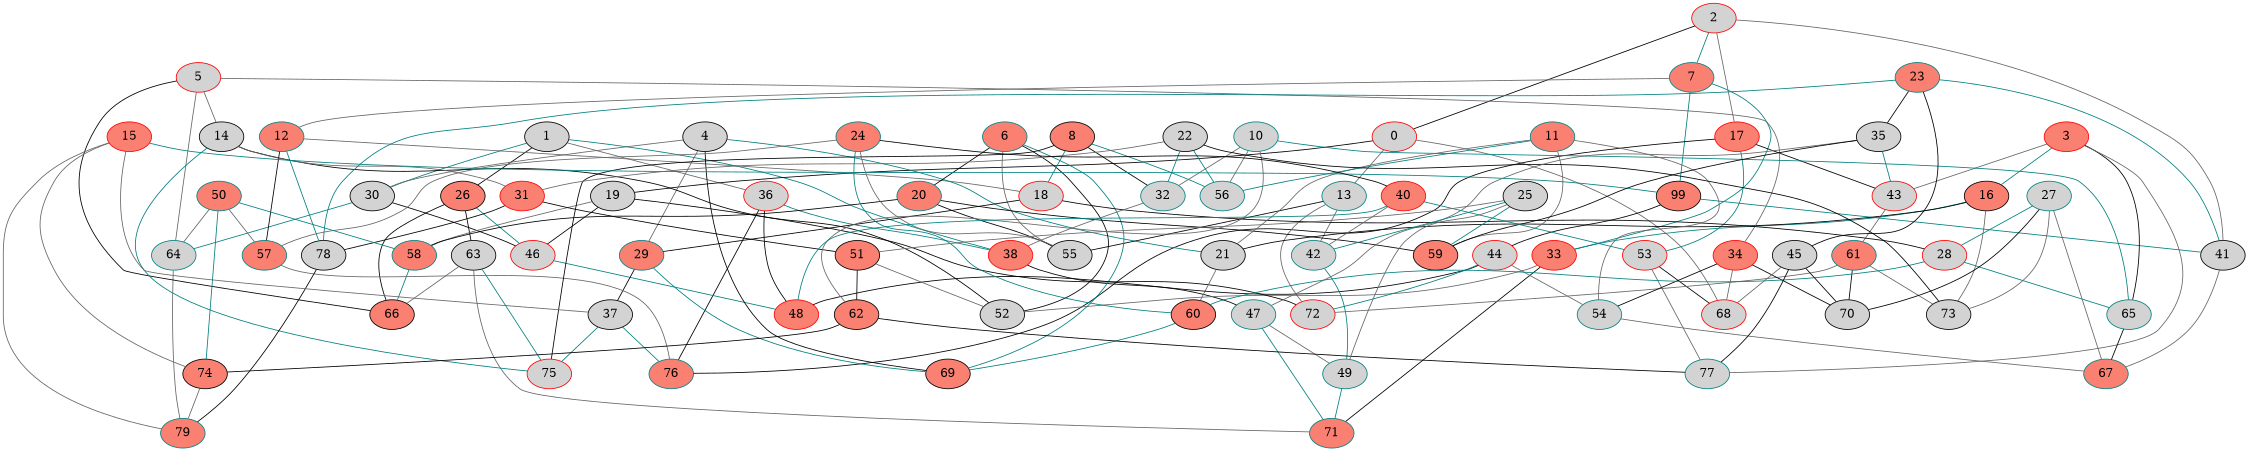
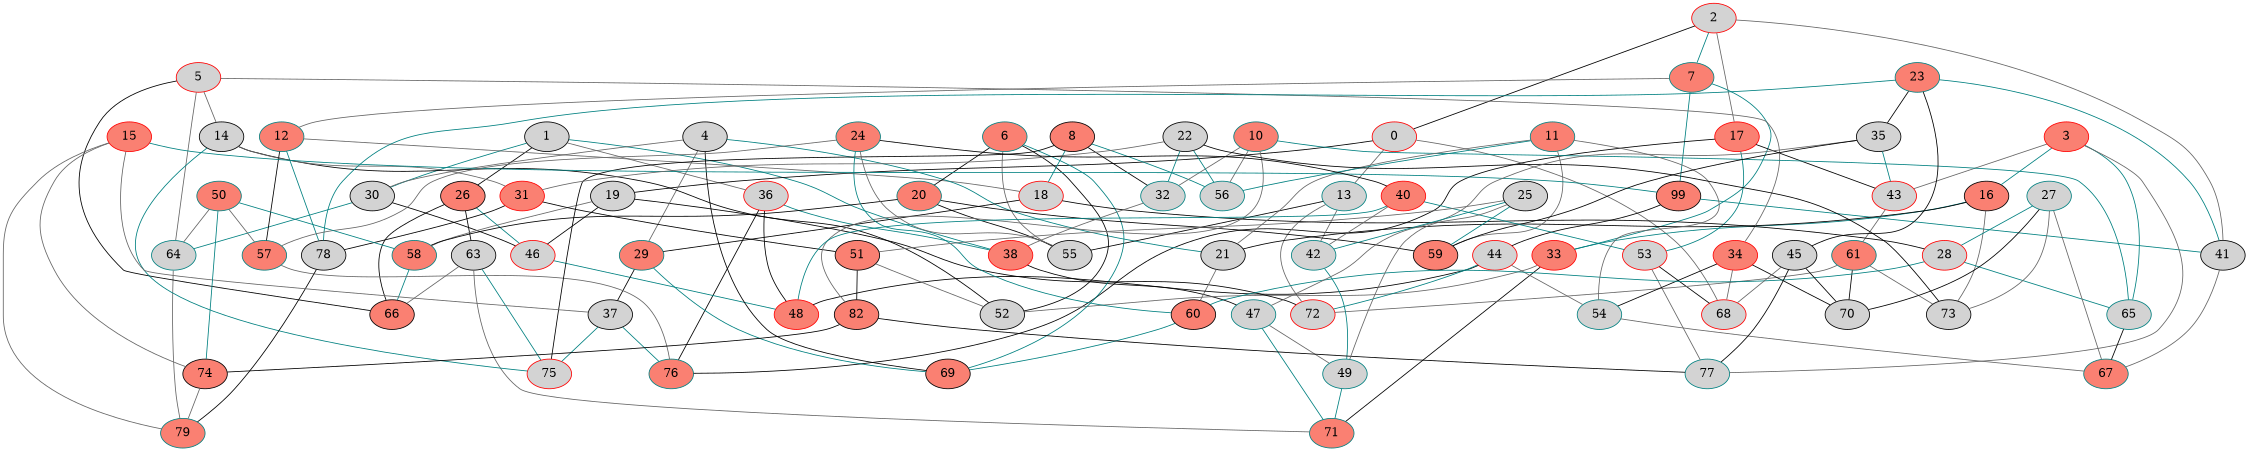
  graph {
    node [color=black fillcolor=lightgrey style=filled]
    edge [color=gray40]
    26 [fillcolor=salmon]
    1
    30
    36 [color=red]
    38 [color=red fillcolor=salmon]
    66 [fillcolor=salmon]
    46 [color=red]
    63
    64 [color=teal]
    76 [color=teal fillcolor=salmon]
    48 [color=red fillcolor=salmon]
    47 [color=teal]
    2 [color=red]
    7 [color=teal fillcolor=salmon]
    n15 [color=red label=0]
    17 [color=red fillcolor=salmon]
    41
    12 [color=teal fillcolor=salmon]
    33 [color=red fillcolor=salmon]
    n20 [fillcolor=salmon label=99]
    13 [color=teal]
    19
    68 [color=red]
    43 [color=red]
    53 [color=red]
    67 [color=teal fillcolor=salmon]
    3 [color=red fillcolor=salmon]
    16 [fillcolor=salmon]
    65 [color=teal]
    77 [color=teal]
    21
    73
    61 [color=teal fillcolor=salmon]
    4
    29 [color=teal fillcolor=salmon]
    69 [fillcolor=salmon]
    60 [fillcolor=salmon]
    37
    5 [color=red]
    14
    34 [color=red fillcolor=salmon]
    52
    75 [color=red]
    31 [color=red fillcolor=salmon]
    54 [color=teal]
    70
    79 [color=teal fillcolor=salmon]
    6 [color=teal fillcolor=salmon]
    20 [color=teal fillcolor=salmon]
    55
    59 [fillcolor=salmon]
    58 [color=teal fillcolor=salmon]
    18 [color=red]
    57 [color=teal fillcolor=salmon]
    78
    71 [color=teal fillcolor=salmon]
    44 [color=red]
    8 [fillcolor=salmon]
    32 [color=teal]
    56 [color=teal]
    28 [color=red]
    42 [color=teal]
    72 [color=red]
-   10 [color=teal]
-   62 [fillcolor=salmon]
+   10 [color=teal fillcolor=salmon]
+   62 [fillcolor=salmon label=82]
    74 [fillcolor=salmon]
    11 [color=teal fillcolor=salmon]
    49 [color=teal]
    51 [fillcolor=salmon]
    15 [color=red fillcolor=salmon]
    22
    23 [color=teal fillcolor=salmon]
    35
    45
    24 [color=teal fillcolor=salmon]
    40 [color=red fillcolor=salmon]
    25
    27 [color=teal]
    50 [color=teal fillcolor=salmon]
    26 -- 66 [color=black]
    26 -- 46 [color=teal]
    26 -- 63 [color=black]
    1 -- 26 [color=black]
    1 -- 30 [color=teal]
    1 -- 36
    1 -- 38 [color=teal]
    30 -- 46 [color=black]
    30 -- 64 [color=teal]
    36 -- 38 [color=teal]
    36 -- 76 [color=black]
    36 -- 48 [color=black]
    38 -- 47 [color=black]
    46 -- 48 [color=teal]
    63 -- 66
    63 -- 75 [color=teal]
    63 -- 71
    64 -- 79
    47 -- 71 [color=teal]
    47 -- 49
    2 -- 7 [color=teal]
    2 -- n15 [color=black]
    2 -- 17
    2 -- 41
    7 -- 12
    7 -- 33 [color=teal]
    7 -- n20 [color=teal]
    n15 -- 13
    n15 -- 19 [color=black]
    n15 -- 68
    17 -- 76 [color=black]
    17 -- 43 [color=black]
    17 -- 53 [color=teal]
    41 -- 67
    12 -- 18
    12 -- 57 [color=black]
    12 -- 78 [color=teal]
    33 -- 52
    33 -- 71 [color=black]
    n20 -- 41 [color=teal]
    n20 -- 44 [color=black]
    13 -- 55 [color=black]
    13 -- 42
    13 -- 72
    19 -- 46 [color=black]
    19 -- 58
    19 -- 72 [color=black]
    43 -- 61
    53 -- 68 [color=black]
    53 -- 77
    3 -- 43
    3 -- 16 [color=teal]
-   3 -- 65 [color=black]
+   3 -- 65 [color=teal]
    3 -- 77
    16 -- 33 [color=teal]
    16 -- 21 [color=black]
    16 -- 73
    65 -- 67 [color=black]
    21 -- 60
    61 -- 73
    61 -- 70 [color=black]
    61 -- 72
    4 -- 30
    4 -- 21 [color=teal]
    4 -- 29
    4 -- 69 [color=black]
    29 -- 69 [color=teal]
    29 -- 37 [color=black]
    60 -- 69 [color=teal]
    37 -- 76 [color=teal]
    37 -- 75 [color=teal]
    5 -- 66 [color=black]
    5 -- 64
    5 -- 14
    5 -- 34
    14 -- 52 [color=black]
    14 -- 75 [color=teal]
    14 -- 31
    34 -- 68
    34 -- 54 [color=black]
    34 -- 70 [color=black]
    31 -- 78 [color=black]
    31 -- 51 [color=black]
    54 -- 67
    6 -- 69 [color=teal]
    6 -- 52 [color=black]
    6 -- 20 [color=black]
    6 -- 55
    20 -- 55 [color=black]
    20 -- 59 [color=black]
    20 -- 58 [color=black]
    58 -- 66 [color=teal]
    18 -- 29 [color=black]
    18 -- 28 [color=black]
    57 -- 76
    78 -- 79 [color=black]
    44 -- 48 [color=black]
    44 -- 54
    44 -- 72 [color=teal]
    8 -- 75 [color=black]
    8 -- 18 [color=teal]
    8 -- 32 [color=black]
    8 -- 56 [color=teal]
    32 -- 38
    28 -- 65 [color=teal]
    28 -- 60 [color=teal]
    42 -- 49 [color=teal]
    10 -- 65 [color=teal]
    10 -- 32
    10 -- 56
    10 -- 62
    62 -- 77 [color=black]
    62 -- 74 [color=black]
    74 -- 79
    11 -- 21
    11 -- 54
    11 -- 59
    11 -- 56 [color=teal]
    49 -- 71 [color=teal]
    51 -- 52
    51 -- 62 [color=black]
    15 -- n20 [color=teal]
    15 -- 37
    15 -- 79
    15 -- 74
    22 -- 73 [color=black]
    22 -- 31
    22 -- 32 [color=teal]
    22 -- 56 [color=teal]
    23 -- 41 [color=teal]
    23 -- 78 [color=teal]
    23 -- 35 [color=black]
    23 -- 45 [color=black]
    35 -- 47
    35 -- 43 [color=teal]
    35 -- 59 [color=black]
    45 -- 68
    45 -- 77 [color=black]
    45 -- 70 [color=black]
    24 -- 60 [color=teal]
    24 -- 55
    24 -- 57
    24 -- 40 [color=black]
    40 -- 48 [color=teal]
    40 -- 53 [color=teal]
    40 -- 42
    25 -- 59 [color=teal]
    25 -- 42 [color=teal]
    25 -- 49
    25 -- 51
    27 -- 67
    27 -- 73
    27 -- 70 [color=black]
    27 -- 28 [color=teal]
    50 -- 64
    50 -- 58 [color=teal]
    50 -- 57
    50 -- 74 [color=teal]
  }
